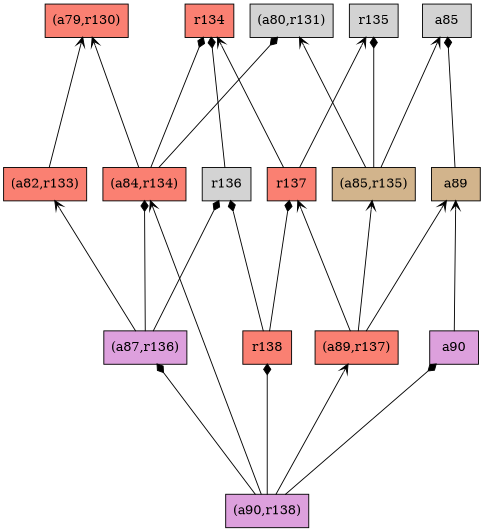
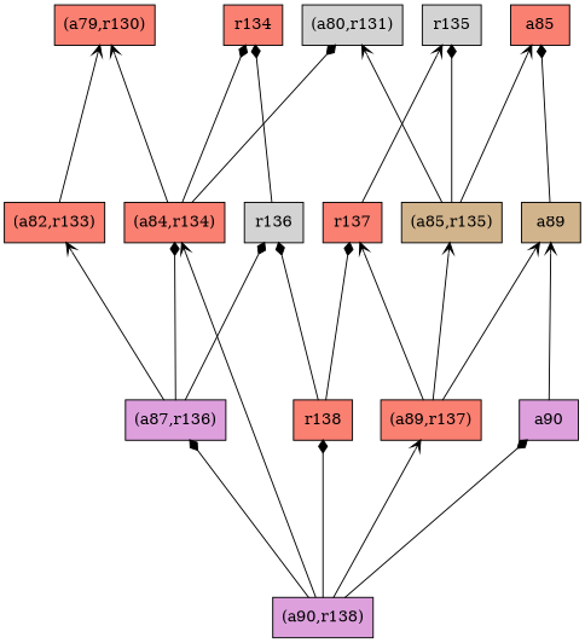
  digraph {
    rankdir=BT
    ranksep=2.0
    node [fillcolor=salmon shape=record style=filled]
    edge [arrowhead=vee]
    n1 [label="{r138}"]
    n2 [fillcolor=lightgrey label="{r136}"]
    n3 [label="{r137}"]
    n4 [label="{r134}"]
    n5 [fillcolor=lightgrey label="{r135}"]
    n6 [label="{(a82,r133)}"]
    n7 [label="{(a79,r130)}"]
-   n8 [fillcolor=lightgrey label="{a85}"]
+   n8 [label="{a85}"]
    n9 [label="{(a84,r134)}"]
    n10 [fillcolor=lightgrey label="{(a80,r131)}"]
    n11 [label="{(a89,r137)}"]
    n12 [fillcolor=tan label="{(a85,r135)}"]
    n13 [fillcolor=tan label="{a89}"]
    n14 [fillcolor=plum label="{(a90,r138)}"]
    n15 [fillcolor=plum label="{a90}"]
    n16 [fillcolor=plum label="{(a87,r136)}"]
    n1 -> n2 [arrowhead=diamond]
    n1 -> n3 [arrowhead=diamond]
    n2 -> n4 [arrowhead=diamond]
-   n3 -> n4
    n3 -> n5
    n6 -> n7
    n9 -> n4 [arrowhead=diamond]
    n9 -> n7
    n9 -> n10 [arrowhead=diamond]
    n11 -> n3
    n11 -> n12
    n11 -> n13
    n12 -> n5 [arrowhead=diamond]
    n12 -> n8
    n12 -> n10
    n13 -> n8 [arrowhead=diamond]
    n14 -> n1 [arrowhead=diamond]
    n14 -> n9
    n14 -> n11
    n14 -> n15 [arrowhead=diamond]
    n14 -> n16 [arrowhead=diamond]
    n15 -> n13
    n16 -> n2 [arrowhead=diamond]
    n16 -> n6
    n16 -> n9 [arrowhead=diamond]
  }
